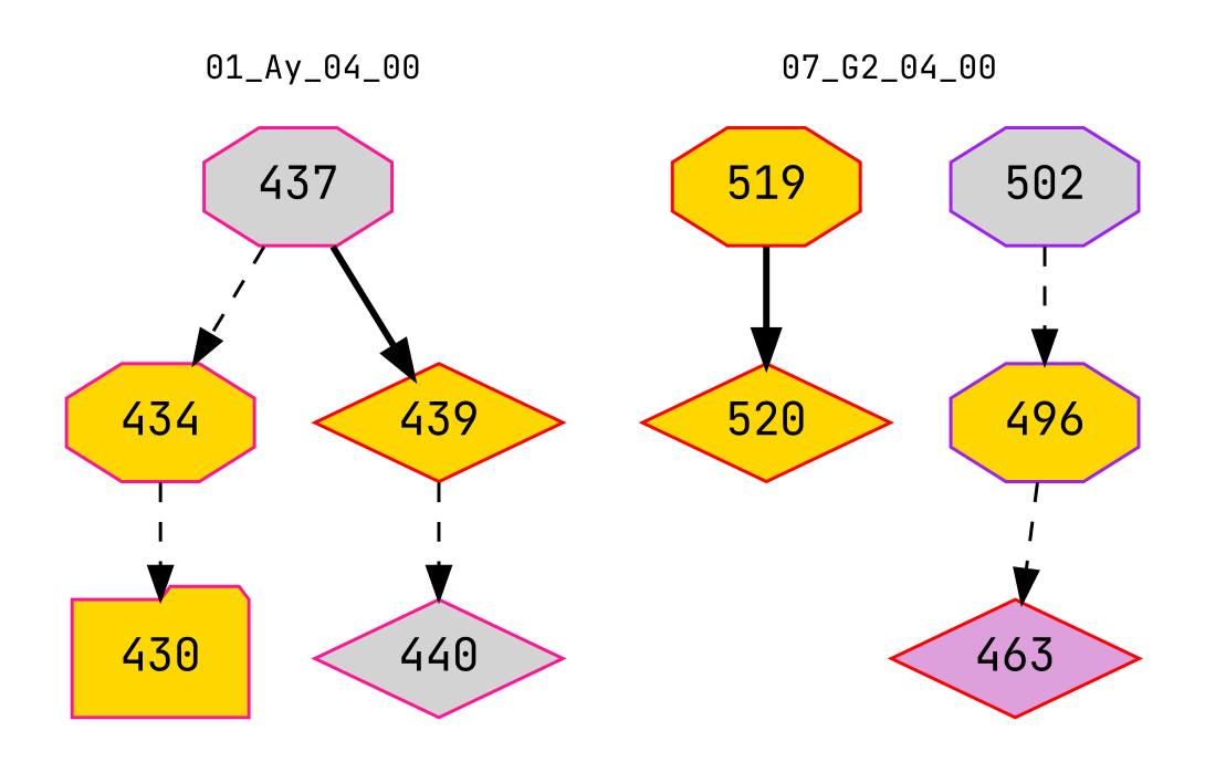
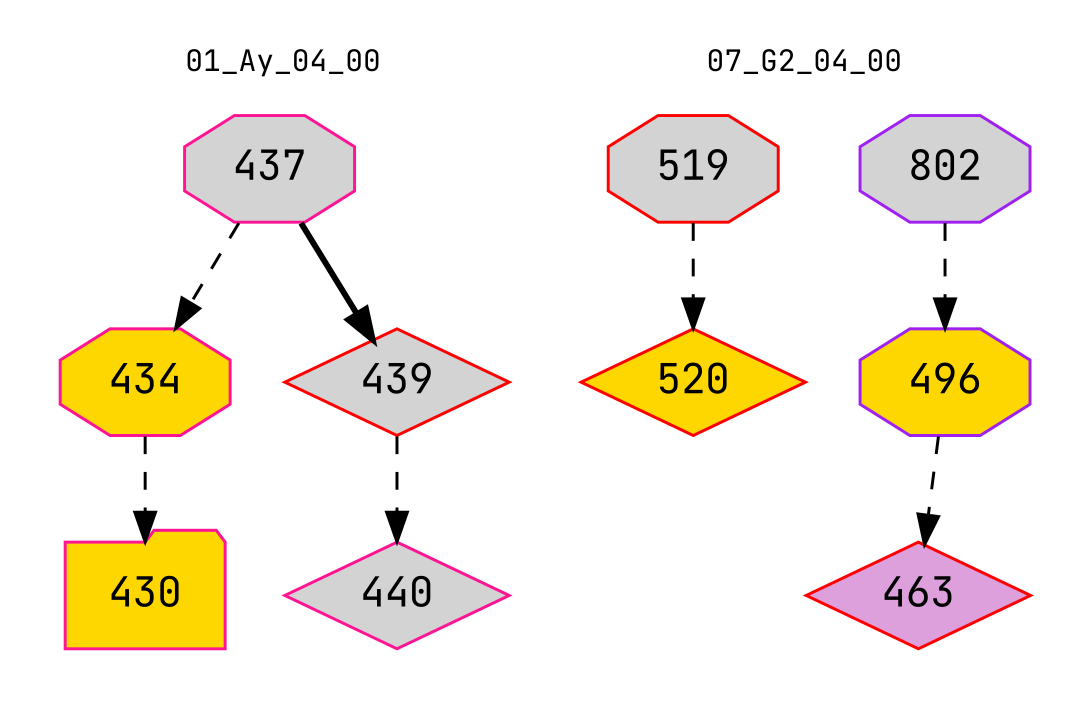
  digraph {
    fontname="JetBrains Mono"
    node [color=deeppink fillcolor=gold fontname="JetBrains Mono" shape=octagon style=filled]
    edge [color=black fontname="JetBrains Mono" style=dashed]
    n1 [fillcolor=lightgrey label=437]
    n2 [label=434]
-   n3 [color=red label=439 shape=diamond]
+   n3 [color=red fillcolor=lightgrey label=439 shape=diamond]
    n4 [label=430 shape=folder]
    n5 [fillcolor=lightgrey label=440 shape=diamond]
-   n6 [color=purple fillcolor=lightgrey label=502]
+   n6 [color=purple fillcolor=lightgrey label=802]
    n7 [color=purple label=496]
-   n8 [color=red label=519]
+   n8 [color=red fillcolor=lightgrey label=519]
    n9 [color=red fillcolor=plum label=463 shape=diamond]
    n10 [color=red label=520 shape=diamond]
    subgraph cluster_1 {
      color=white
      fontsize=10
      label="01_Ay_04_00"
      n1
      n2
      n3
      n4
      n5
    }
    subgraph cluster_2 {
      color=white
      fontsize=10
      label="07_G2_04_00"
      n6
      n7
      n8
      n9
      n10
    }
    n1 -> n2
    n1 -> n3 [style=bold]
    n2 -> n4
    n3 -> n5
    n6 -> n7
    n7 -> n9
-   n8 -> n10 [style=bold]
+   n8 -> n10
  }
